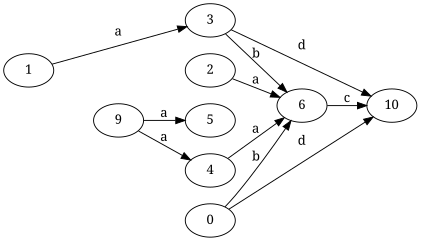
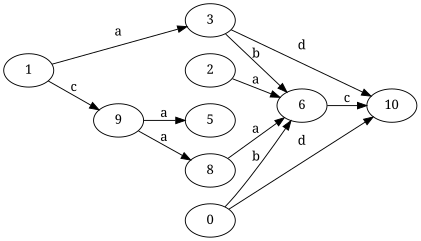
  strict digraph {
    fontname="Noto Serif"
    rankdir=LR
    node [fontname="Noto Serif"]
    edge [fontname="Noto Serif"]
    2
    6
    10
    3
-   4
+   4 [label=8]
    0
    9
    5
    1
    2 -> 6 [label=a]
    6 -> 10 [label=c]
    3 -> 6 [label=b]
    3 -> 10 [label=d]
    4 -> 6 [label=a]
    0 -> 6 [label=b]
    0 -> 10 [label=d]
    9 -> 4 [label=a]
    9 -> 5 [label=a]
    1 -> 3 [label=a]
+   1 -> 9 [label=c]
  }
